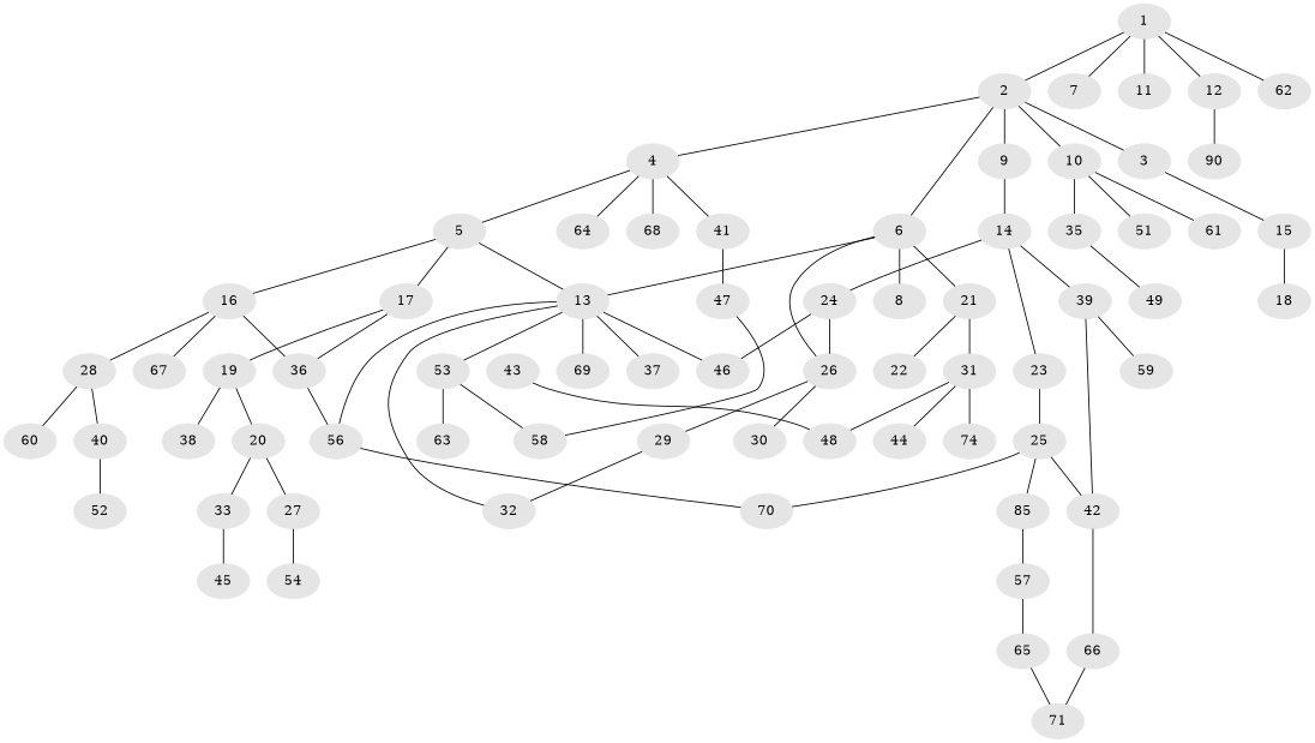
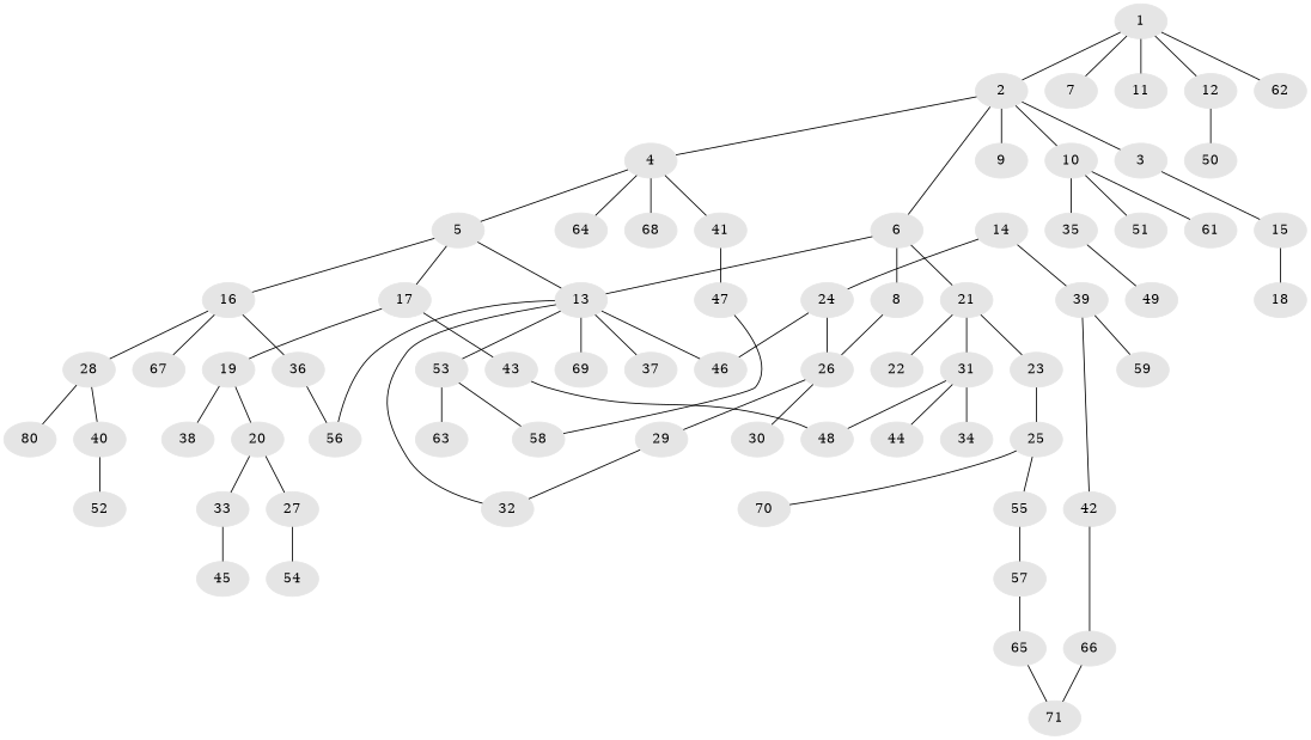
  graph {
    node [color=gray90 style=filled]
    1
    2
    7
    11
    12
    62
    3
    4
    6
    9
    10
-   50 [label=90]
+   50
    15
    5
    41
    64
    68
    13
    8
    21
    14
    35
    51
    61
    18
    16
    17
    47
    32
    37
    46
    53
    56
    69
    28
    36
    67
    19
    43
    26
    22
    31
    29
    30
    23
    24
    39
    49
    58
    63
    70
    25
    42
    59
    40
-   60
+   60 [label=80]
    20
    38
    48
    27
    33
    54
    45
-   34 [label=74]
+   34
    44
-   55 [label=85]
+   55
    66
    57
    52
    71
    65
    1 -- 2
    1 -- 7
    1 -- 11
    1 -- 12
    1 -- 62
    2 -- 3
    2 -- 4
    2 -- 6
    2 -- 9
    2 -- 10
    12 -- 50
    3 -- 15
    4 -- 5
    4 -- 41
    4 -- 64
    4 -- 68
    6 -- 13
    6 -- 8
    6 -- 21
-   9 -- 14
    10 -- 35
    10 -- 51
    10 -- 61
    15 -- 18
    5 -- 13
    5 -- 16
    5 -- 17
    41 -- 47
    13 -- 32
    13 -- 37
    13 -- 46
    13 -- 53
    13 -- 56
    13 -- 69
-   6 -- 26
+   8 -- 26
    21 -- 22
    21 -- 31
-   14 -- 23
+   21 -- 23
    14 -- 24
    14 -- 39
    35 -- 49
    16 -- 28
    16 -- 36
    16 -- 67
    17 -- 19
-   17 -- 36
+   17 -- 43
    47 -- 58
    53 -- 58
    53 -- 63
-   56 -- 70
    28 -- 40
    28 -- 60
    36 -- 56
    19 -- 20
    19 -- 38
    43 -- 48
    26 -- 29
    26 -- 30
    31 -- 48
    31 -- 34
    31 -- 44
    29 -- 32
    23 -- 25
    24 -- 46
    24 -- 26
    39 -- 42
    39 -- 59
    25 -- 70
-   25 -- 42
    25 -- 55
    42 -- 66
    40 -- 52
    20 -- 27
    20 -- 33
    27 -- 54
    33 -- 45
    55 -- 57
    66 -- 71
    57 -- 65
    65 -- 71
  }
